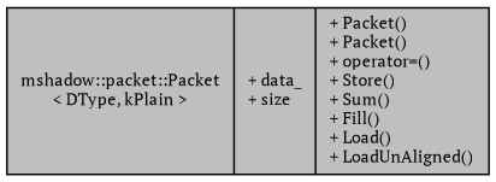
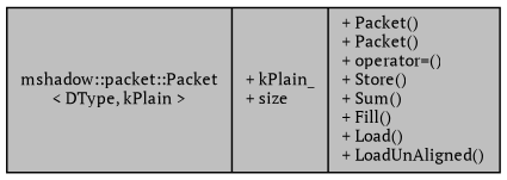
  digraph {
    rankdir=LR
    fontname="PT Serif"
-   n1 [color=black fillcolor=grey75 fontcolor=black fontname="PT Serif" fontsize=10 height=0.2 label="{mshadow::packet::Packet\l\< DType, kPlain \>\n|+ data_\l+ size\l|+ Packet()\l+ Packet()\l+ operator=()\l+ Store()\l+ Sum()\l+ Fill()\l+ Load()\l+ LoadUnAligned()\l}" shape=record style=filled width=0.4]
+   n1 [color=black fillcolor=grey75 fontcolor=black fontname="PT Serif" fontsize=10 height=0.2 label="{mshadow::packet::Packet\l\< DType, kPlain \>\n|+ kPlain_\l+ size\l|+ Packet()\l+ Packet()\l+ operator=()\l+ Store()\l+ Sum()\l+ Fill()\l+ Load()\l+ LoadUnAligned()\l}" shape=record style=filled width=0.4]
  }
